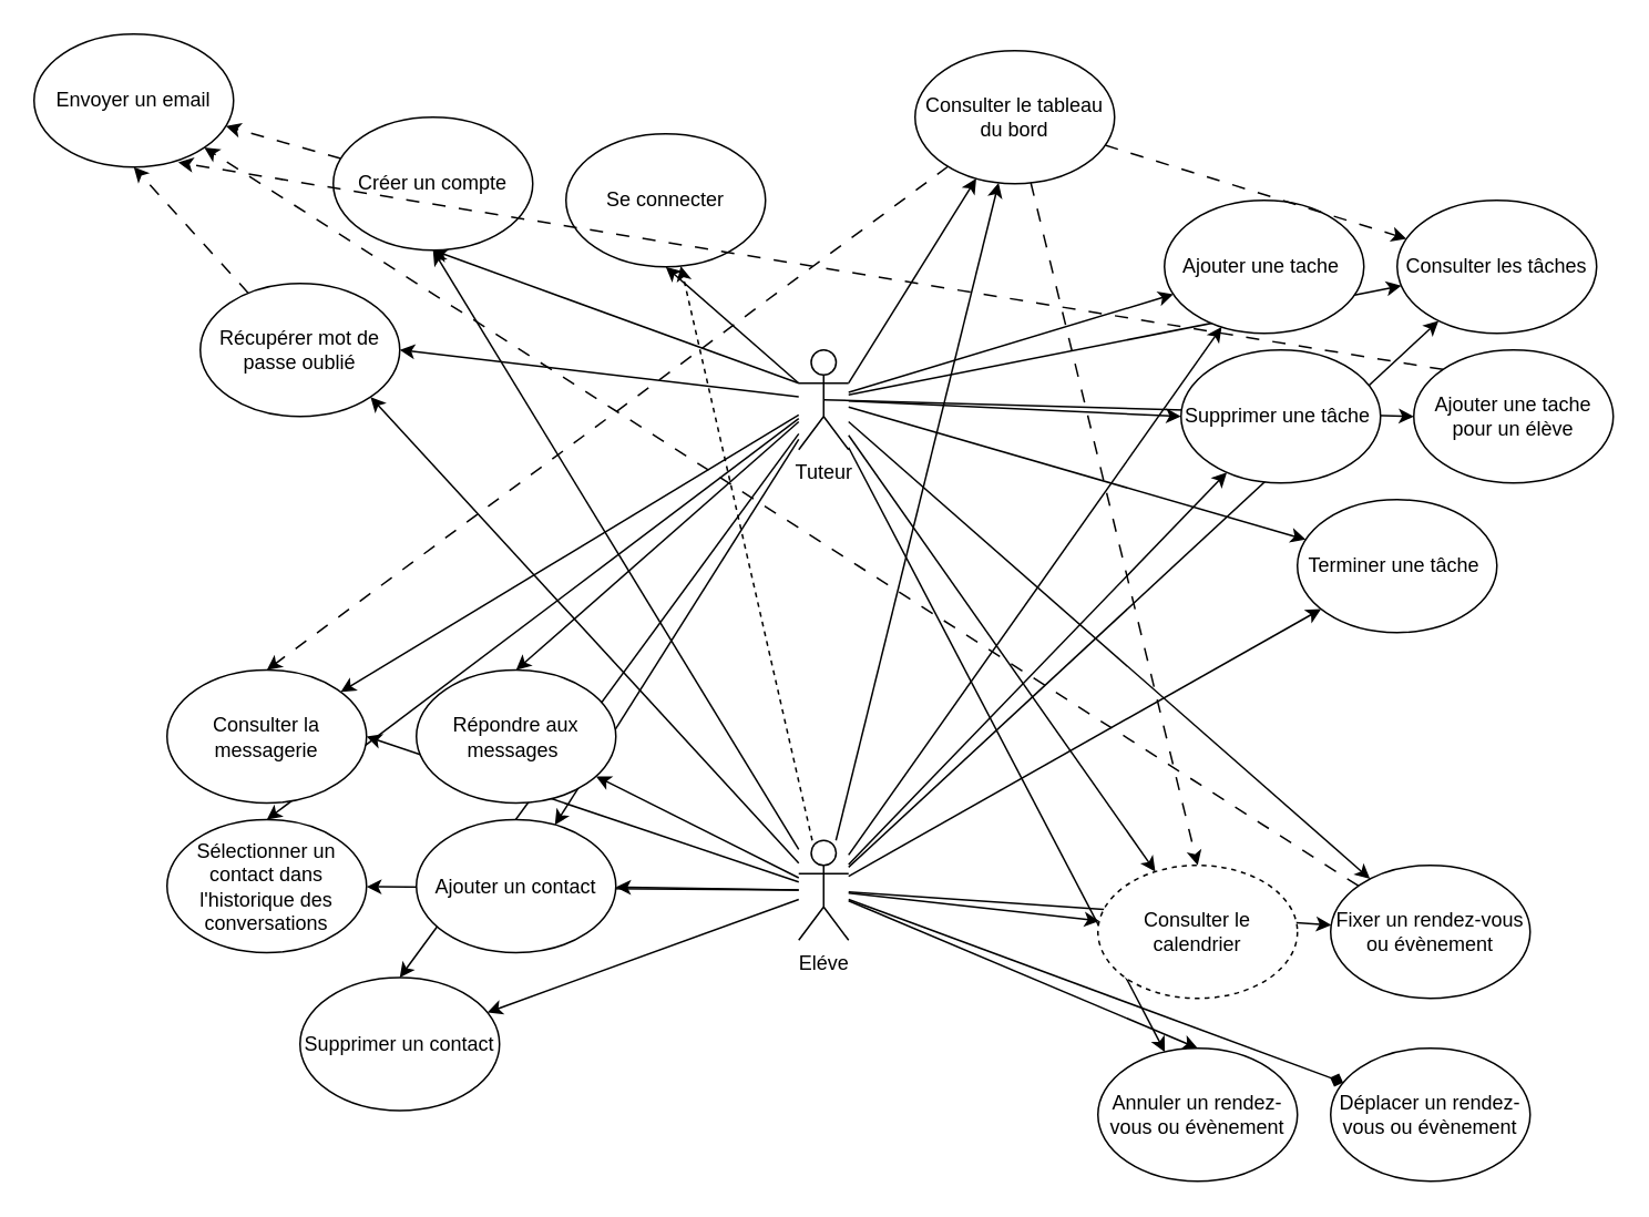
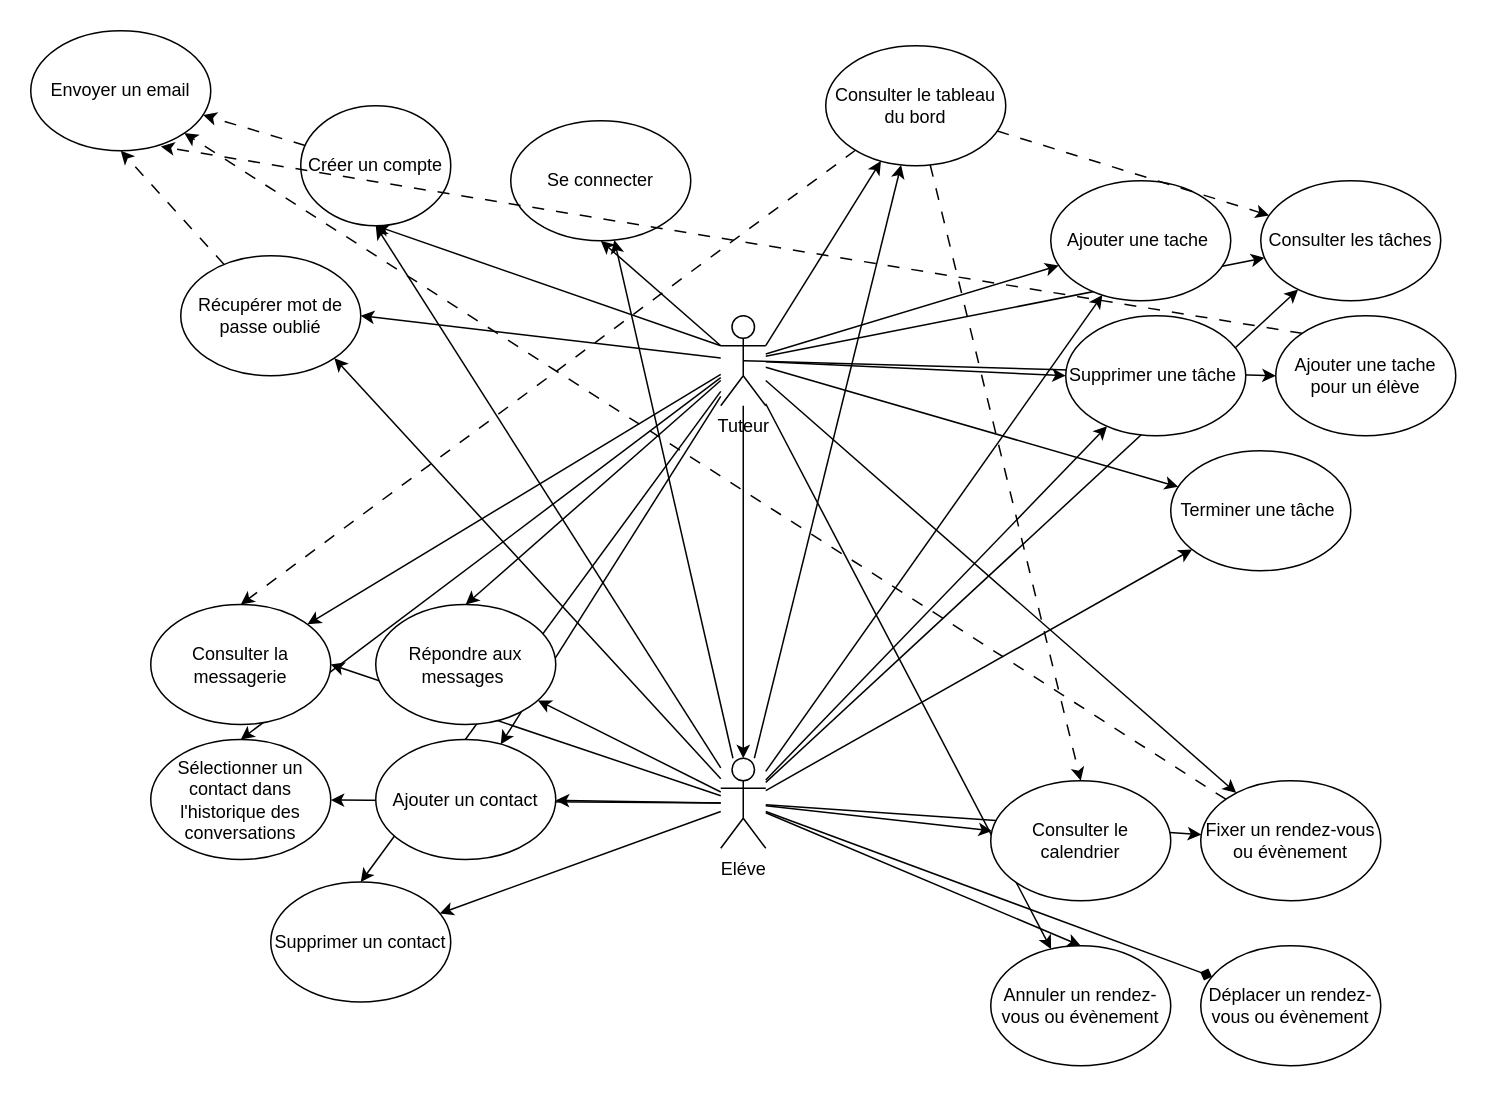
  <mxCell id="0" />
  <mxCell id="1" parent="0" />
  <mxCell id="2" style="rounded=0;orthogonalLoop=1;jettySize=auto;html=1;exitX=0;exitY=0.333;exitDx=0;exitDy=0;exitPerimeter=0;entryX=0.5;entryY=1;entryDx=0;entryDy=0;" edge="1" parent="1" source="18" target="57"><mxGeometry relative="1" as="geometry" /></mxCell>
  <mxCell id="3" value="" style="rounded=0;orthogonalLoop=1;jettySize=auto;html=1;exitX=1;exitY=0.333;exitDx=0;exitDy=0;exitPerimeter=0;" edge="1" parent="1" source="18" target="51"><mxGeometry relative="1" as="geometry" /></mxCell>
  <mxCell id="4" style="rounded=0;orthogonalLoop=1;jettySize=auto;html=1;" edge="1" parent="1" source="18" target="38"><mxGeometry relative="1" as="geometry" /></mxCell>
  <mxCell id="5" style="rounded=0;orthogonalLoop=1;jettySize=auto;html=1;" edge="1" parent="1" source="18" target="47"><mxGeometry relative="1" as="geometry" /></mxCell>
  <mxCell id="6" style="rounded=0;orthogonalLoop=1;jettySize=auto;html=1;entryX=0;entryY=0.5;entryDx=0;entryDy=0;" edge="1" parent="1" source="18" target="60"><mxGeometry relative="1" as="geometry" /></mxCell>
  <mxCell id="7" style="rounded=0;orthogonalLoop=1;jettySize=auto;html=1;entryX=0;entryY=0.5;entryDx=0;entryDy=0;exitX=0.5;exitY=0.5;exitDx=0;exitDy=0;exitPerimeter=0;" edge="1" parent="1" source="18" target="39"><mxGeometry relative="1" as="geometry" /></mxCell>
  <mxCell id="8" style="rounded=0;orthogonalLoop=1;jettySize=auto;html=1;" edge="1" parent="1" source="18" target="46"><mxGeometry relative="1" as="geometry" /></mxCell>
  <mxCell id="9" style="rounded=0;orthogonalLoop=1;jettySize=auto;html=1;" edge="1" parent="1" source="18" target="45"><mxGeometry relative="1" as="geometry" /></mxCell>
- <mxCell id="10" style="rounded=0;orthogonalLoop=1;jettySize=auto;html=1;" edge="1" parent="1" source="18" target="43"><mxGeometry relative="1" as="geometry" /></mxCell>
+ <mxCell id="10" style="rounded=0;orthogonalLoop=1;jettySize=auto;html=1;" edge="1" parent="1" source="18" target="36"><mxGeometry relative="1" as="geometry" /></mxCell>
  <mxCell id="11" style="rounded=0;orthogonalLoop=1;jettySize=auto;html=1;" edge="1" parent="1" source="18" target="52"><mxGeometry relative="1" as="geometry" /></mxCell>
  <mxCell id="12" style="rounded=0;orthogonalLoop=1;jettySize=auto;html=1;" edge="1" parent="1" source="18" target="42"><mxGeometry relative="1" as="geometry" /></mxCell>
  <mxCell id="13" style="rounded=0;orthogonalLoop=1;jettySize=auto;html=1;entryX=0.5;entryY=0;entryDx=0;entryDy=0;" edge="1" parent="1" source="18" target="41"><mxGeometry relative="1" as="geometry" /></mxCell>
  <mxCell id="14" style="rounded=0;orthogonalLoop=1;jettySize=auto;html=1;" edge="1" parent="1" source="18" target="40"><mxGeometry relative="1" as="geometry" /></mxCell>
  <mxCell id="15" style="rounded=0;orthogonalLoop=1;jettySize=auto;html=1;entryX=0.5;entryY=0;entryDx=0;entryDy=0;" edge="1" parent="1" source="18" target="59"><mxGeometry relative="1" as="geometry" /></mxCell>
  <mxCell id="16" style="rounded=0;orthogonalLoop=1;jettySize=auto;html=1;entryX=0.5;entryY=0;entryDx=0;entryDy=0;" edge="1" parent="1" source="18" target="58"><mxGeometry relative="1" as="geometry" /></mxCell>
  <mxCell id="17" style="rounded=0;orthogonalLoop=1;jettySize=auto;html=1;entryX=1;entryY=0.5;entryDx=0;entryDy=0;" edge="1" parent="1" source="18" target="55"><mxGeometry relative="1" as="geometry" /></mxCell>
  <mxCell id="18" value="Tuteur" style="shape=umlActor;verticalLabelPosition=bottom;verticalAlign=top;html=1;outlineConnect=0;" vertex="1" parent="1"><mxGeometry x="480" y="210" width="30" height="60" as="geometry" /></mxCell>
  <mxCell id="19" style="rounded=0;orthogonalLoop=1;jettySize=auto;html=1;entryX=0.5;entryY=1;entryDx=0;entryDy=0;" edge="1" parent="1" source="36" target="57"><mxGeometry relative="1" as="geometry" /></mxCell>
- <mxCell id="20" style="rounded=0;orthogonalLoop=1;jettySize=auto;html=1;dashed=1;" edge="1" parent="1" source="36" target="37"><mxGeometry relative="1" as="geometry" /></mxCell>
+ <mxCell id="20" style="rounded=0;orthogonalLoop=1;jettySize=auto;html=1;" edge="1" parent="1" source="36" target="37"><mxGeometry relative="1" as="geometry" /></mxCell>
  <mxCell id="21" style="rounded=0;orthogonalLoop=1;jettySize=auto;html=1;" edge="1" parent="1" source="36" target="51"><mxGeometry relative="1" as="geometry" /></mxCell>
  <mxCell id="22" style="rounded=0;orthogonalLoop=1;jettySize=auto;html=1;" edge="1" parent="1" source="36" target="38"><mxGeometry relative="1" as="geometry" /></mxCell>
  <mxCell id="23" style="rounded=0;orthogonalLoop=1;jettySize=auto;html=1;" edge="1" parent="1" source="36" target="47"><mxGeometry relative="1" as="geometry" /></mxCell>
  <mxCell id="24" style="rounded=0;orthogonalLoop=1;jettySize=auto;html=1;" edge="1" parent="1" source="36" target="60"><mxGeometry relative="1" as="geometry" /></mxCell>
  <mxCell id="25" style="rounded=0;orthogonalLoop=1;jettySize=auto;html=1;" edge="1" parent="1" source="36" target="46"><mxGeometry relative="1" as="geometry" /></mxCell>
  <mxCell id="26" style="rounded=0;orthogonalLoop=1;jettySize=auto;html=1;" edge="1" parent="1" source="36" target="43"><mxGeometry relative="1" as="geometry" /></mxCell>
  <mxCell id="27" style="rounded=0;orthogonalLoop=1;jettySize=auto;html=1;" edge="1" parent="1" source="36" target="45"><mxGeometry relative="1" as="geometry" /></mxCell>
  <mxCell id="28" style="rounded=0;orthogonalLoop=1;jettySize=auto;html=1;entryX=0.5;entryY=0;entryDx=0;entryDy=0;" edge="1" parent="1" source="36" target="52"><mxGeometry relative="1" as="geometry" /></mxCell>
  <mxCell id="29" style="rounded=0;orthogonalLoop=1;jettySize=auto;html=1;endArrow=diamond;" edge="1" parent="1" source="36" target="53"><mxGeometry relative="1" as="geometry" /></mxCell>
  <mxCell id="30" style="rounded=0;orthogonalLoop=1;jettySize=auto;html=1;" edge="1" parent="1" source="36" target="41"><mxGeometry relative="1" as="geometry" /></mxCell>
  <mxCell id="31" style="rounded=0;orthogonalLoop=1;jettySize=auto;html=1;entryX=1;entryY=0.5;entryDx=0;entryDy=0;" edge="1" parent="1" source="36" target="40"><mxGeometry relative="1" as="geometry" /></mxCell>
  <mxCell id="32" style="rounded=0;orthogonalLoop=1;jettySize=auto;html=1;entryX=1;entryY=1;entryDx=0;entryDy=0;" edge="1" parent="1" source="36" target="55"><mxGeometry relative="1" as="geometry" /></mxCell>
  <mxCell id="33" style="rounded=0;orthogonalLoop=1;jettySize=auto;html=1;" edge="1" parent="1" source="36" target="59"><mxGeometry relative="1" as="geometry" /></mxCell>
  <mxCell id="34" style="rounded=0;orthogonalLoop=1;jettySize=auto;html=1;" edge="1" parent="1" source="36" target="42"><mxGeometry relative="1" as="geometry" /></mxCell>
  <mxCell id="35" style="rounded=0;orthogonalLoop=1;jettySize=auto;html=1;" edge="1" parent="1" source="36" target="58"><mxGeometry relative="1" as="geometry" /></mxCell>
  <mxCell id="36" value="Eléve" style="shape=umlActor;verticalLabelPosition=bottom;verticalAlign=top;html=1;outlineConnect=0;" vertex="1" parent="1"><mxGeometry x="480" y="505" width="30" height="60" as="geometry" /></mxCell>
  <mxCell id="37" value="Se connecter" style="ellipse;whiteSpace=wrap;html=1;" vertex="1" parent="1"><mxGeometry x="340" y="80" width="120" height="80" as="geometry" /></mxCell>
  <mxCell id="38" value="Ajouter une tache&amp;nbsp;" style="ellipse;whiteSpace=wrap;html=1;" vertex="1" parent="1"><mxGeometry x="700" y="120" width="120" height="80" as="geometry" /></mxCell>
  <mxCell id="39" value="Ajouter une tache pour un élève" style="ellipse;whiteSpace=wrap;html=1;" vertex="1" parent="1"><mxGeometry x="850" y="210" width="120" height="80" as="geometry" /></mxCell>
  <mxCell id="40" value="Consulter la messagerie" style="ellipse;whiteSpace=wrap;html=1;" vertex="1" parent="1"><mxGeometry x="100" y="402.5" width="120" height="80" as="geometry" /></mxCell>
  <mxCell id="41" value="Répondre aux messages&amp;nbsp;" style="ellipse;whiteSpace=wrap;html=1;" vertex="1" parent="1"><mxGeometry x="250" y="402.5" width="120" height="80" as="geometry" /></mxCell>
  <mxCell id="42" value="Ajouter un contact" style="ellipse;whiteSpace=wrap;html=1;" vertex="1" parent="1"><mxGeometry x="250" y="492.5" width="120" height="80" as="geometry" /></mxCell>
- <mxCell id="43" value="Consulter le calendrier" style="ellipse;whiteSpace=wrap;html=1;dashed=1;" vertex="1" parent="1"><mxGeometry x="660" y="520" width="120" height="80" as="geometry" /></mxCell>
+ <mxCell id="43" value="Consulter le calendrier" style="ellipse;whiteSpace=wrap;html=1;" vertex="1" parent="1"><mxGeometry x="660" y="520" width="120" height="80" as="geometry" /></mxCell>
  <mxCell id="44" style="rounded=0;orthogonalLoop=1;jettySize=auto;html=1;entryX=1;entryY=1;entryDx=0;entryDy=0;dashed=1;dashPattern=8 8;" edge="1" parent="1" source="45" target="62"><mxGeometry relative="1" as="geometry" /></mxCell>
  <mxCell id="45" value="Fixer un rendez-vous&lt;br&gt;ou évènement" style="ellipse;whiteSpace=wrap;html=1;" vertex="1" parent="1"><mxGeometry x="800" y="520" width="120" height="80" as="geometry" /></mxCell>
  <mxCell id="46" value="Terminer une tâche&amp;nbsp;" style="ellipse;whiteSpace=wrap;html=1;" vertex="1" parent="1"><mxGeometry x="780" y="300" width="120" height="80" as="geometry" /></mxCell>
  <mxCell id="47" value="Consulter les tâches" style="ellipse;whiteSpace=wrap;html=1;" vertex="1" parent="1"><mxGeometry x="840" y="120" width="120" height="80" as="geometry" /></mxCell>
  <mxCell id="48" style="rounded=0;orthogonalLoop=1;jettySize=auto;html=1;dashed=1;dashPattern=8 8;" edge="1" parent="1" source="51" target="47"><mxGeometry relative="1" as="geometry" /></mxCell>
  <mxCell id="49" style="rounded=0;orthogonalLoop=1;jettySize=auto;html=1;entryX=0.5;entryY=0;entryDx=0;entryDy=0;dashed=1;dashPattern=8 8;" edge="1" parent="1" source="51" target="40"><mxGeometry relative="1" as="geometry" /></mxCell>
  <mxCell id="50" style="rounded=0;orthogonalLoop=1;jettySize=auto;html=1;entryX=0.5;entryY=0;entryDx=0;entryDy=0;dashed=1;dashPattern=8 8;" edge="1" parent="1" source="51" target="43"><mxGeometry relative="1" as="geometry" /></mxCell>
  <mxCell id="51" value="Consulter le tableau du bord" style="ellipse;whiteSpace=wrap;html=1;" vertex="1" parent="1"><mxGeometry x="550" y="30" width="120" height="80" as="geometry" /></mxCell>
  <mxCell id="52" value="Annuler un rendez-vous ou évènement" style="ellipse;whiteSpace=wrap;html=1;" vertex="1" parent="1"><mxGeometry x="660" y="630" width="120" height="80" as="geometry" /></mxCell>
  <mxCell id="53" value="Déplacer un rendez-vous ou évènement" style="ellipse;whiteSpace=wrap;html=1;" vertex="1" parent="1"><mxGeometry x="800" y="630" width="120" height="80" as="geometry" /></mxCell>
  <mxCell id="54" style="rounded=0;orthogonalLoop=1;jettySize=auto;html=1;entryX=0.5;entryY=1;entryDx=0;entryDy=0;dashed=1;dashPattern=8 8;" edge="1" parent="1" source="55" target="62"><mxGeometry relative="1" as="geometry" /></mxCell>
  <mxCell id="55" value="Récupérer mot de passe oublié" style="ellipse;whiteSpace=wrap;html=1;" vertex="1" parent="1"><mxGeometry x="120" y="170" width="120" height="80" as="geometry" /></mxCell>
  <mxCell id="56" value="" style="rounded=0;orthogonalLoop=1;jettySize=auto;html=1;dashed=1;dashPattern=8 8;" edge="1" parent="1" source="57" target="62"><mxGeometry relative="1" as="geometry" /></mxCell>
- <mxCell id="57" value="Créer un compte" style="ellipse;whiteSpace=wrap;html=1;" vertex="1" parent="1"><mxGeometry x="200" y="70" width="120" height="80" as="geometry" /></mxCell>
+ <mxCell id="57" value="Créer un compte" style="ellipse;whiteSpace=wrap;html=1;" vertex="1" parent="1"><mxGeometry x="200" y="70" width="100" height="80" as="geometry" /></mxCell>
  <mxCell id="58" value="Supprimer un contact" style="ellipse;whiteSpace=wrap;html=1;" vertex="1" parent="1"><mxGeometry x="180" y="587.5" width="120" height="80" as="geometry" /></mxCell>
  <mxCell id="59" value="Sélectionner un contact dans l'historique des conversations" style="ellipse;whiteSpace=wrap;html=1;" vertex="1" parent="1"><mxGeometry x="100" y="492.5" width="120" height="80" as="geometry" /></mxCell>
  <mxCell id="60" value="Supprimer une tâche&amp;nbsp;" style="ellipse;whiteSpace=wrap;html=1;" vertex="1" parent="1"><mxGeometry x="710" y="210" width="120" height="80" as="geometry" /></mxCell>
  <mxCell id="61" style="rounded=0;orthogonalLoop=1;jettySize=auto;html=1;exitX=0;exitY=0.333;exitDx=0;exitDy=0;exitPerimeter=0;entryX=0.5;entryY=1;entryDx=0;entryDy=0;" edge="1" parent="1" source="18" target="37"><mxGeometry relative="1" as="geometry" /></mxCell>
  <mxCell id="62" value="Envoyer un email" style="ellipse;whiteSpace=wrap;html=1;" vertex="1" parent="1"><mxGeometry x="20" y="20" width="120" height="80" as="geometry" /></mxCell>
  <mxCell id="63" style="rounded=0;orthogonalLoop=1;jettySize=auto;html=1;entryX=0.723;entryY=0.965;entryDx=0;entryDy=0;dashed=1;dashPattern=8 8;entryPerimeter=0;exitX=0;exitY=0;exitDx=0;exitDy=0;" edge="1" parent="1" source="39" target="62"><mxGeometry relative="1" as="geometry"><mxPoint x="827" y="542" as="sourcePoint" /><mxPoint x="132" y="98" as="targetPoint" /></mxGeometry></mxCell>
